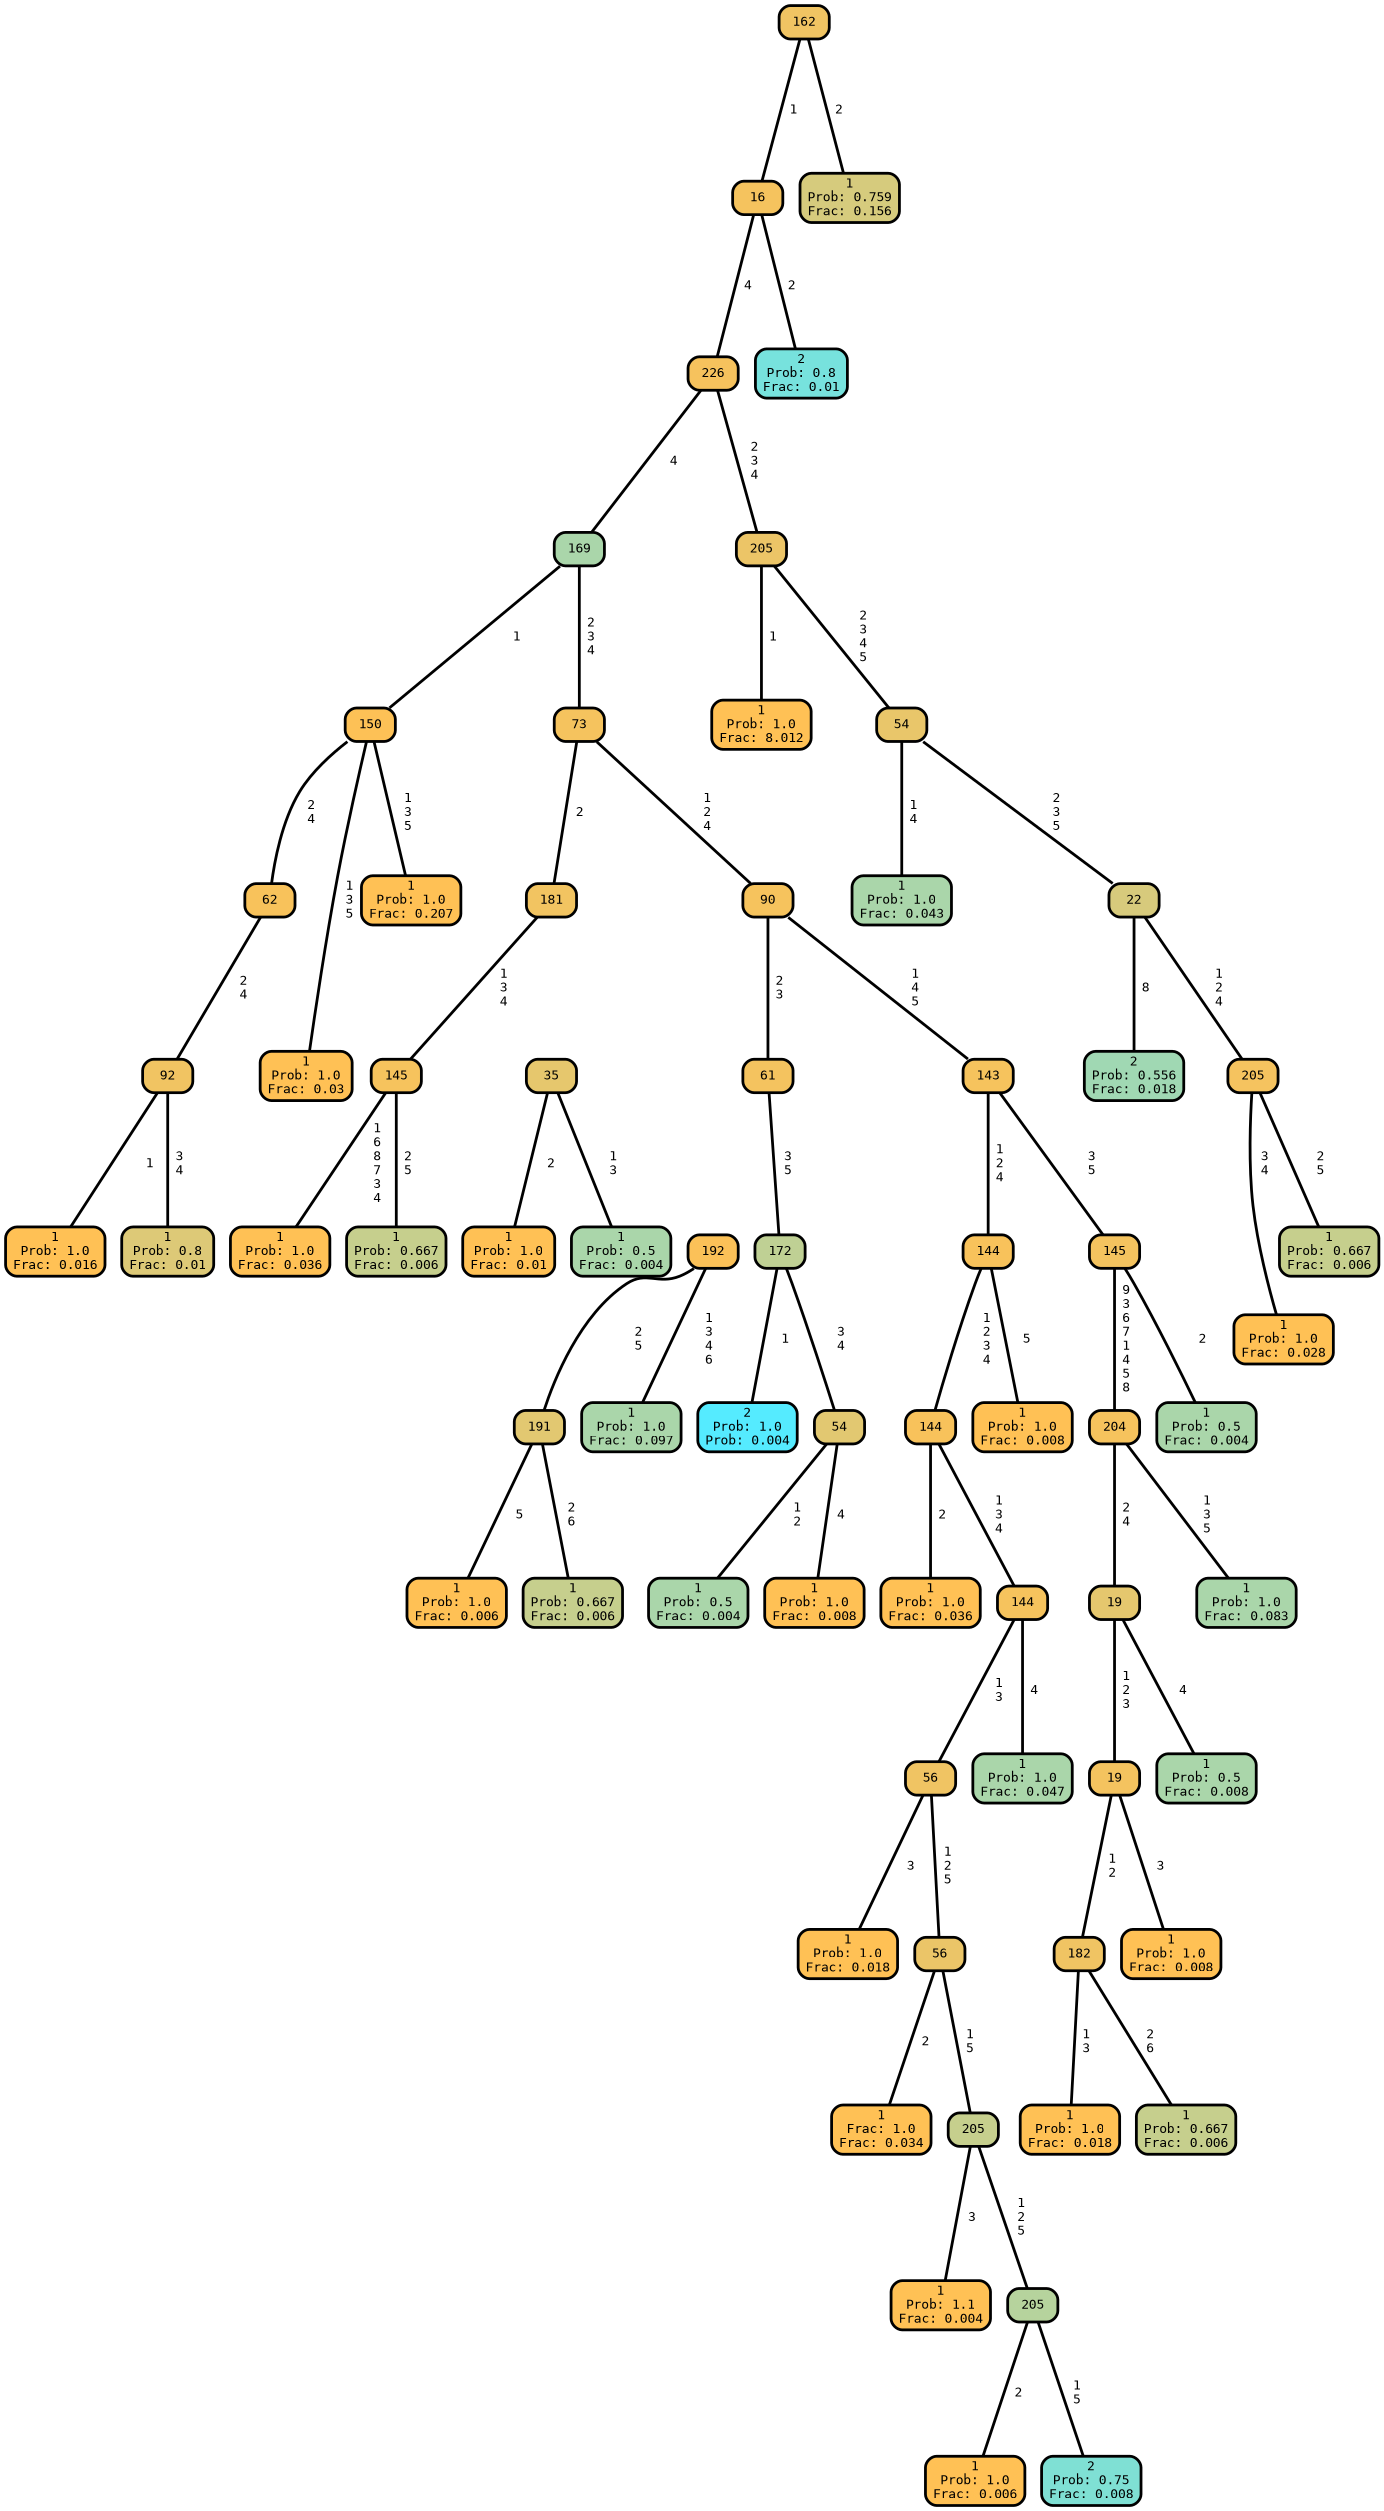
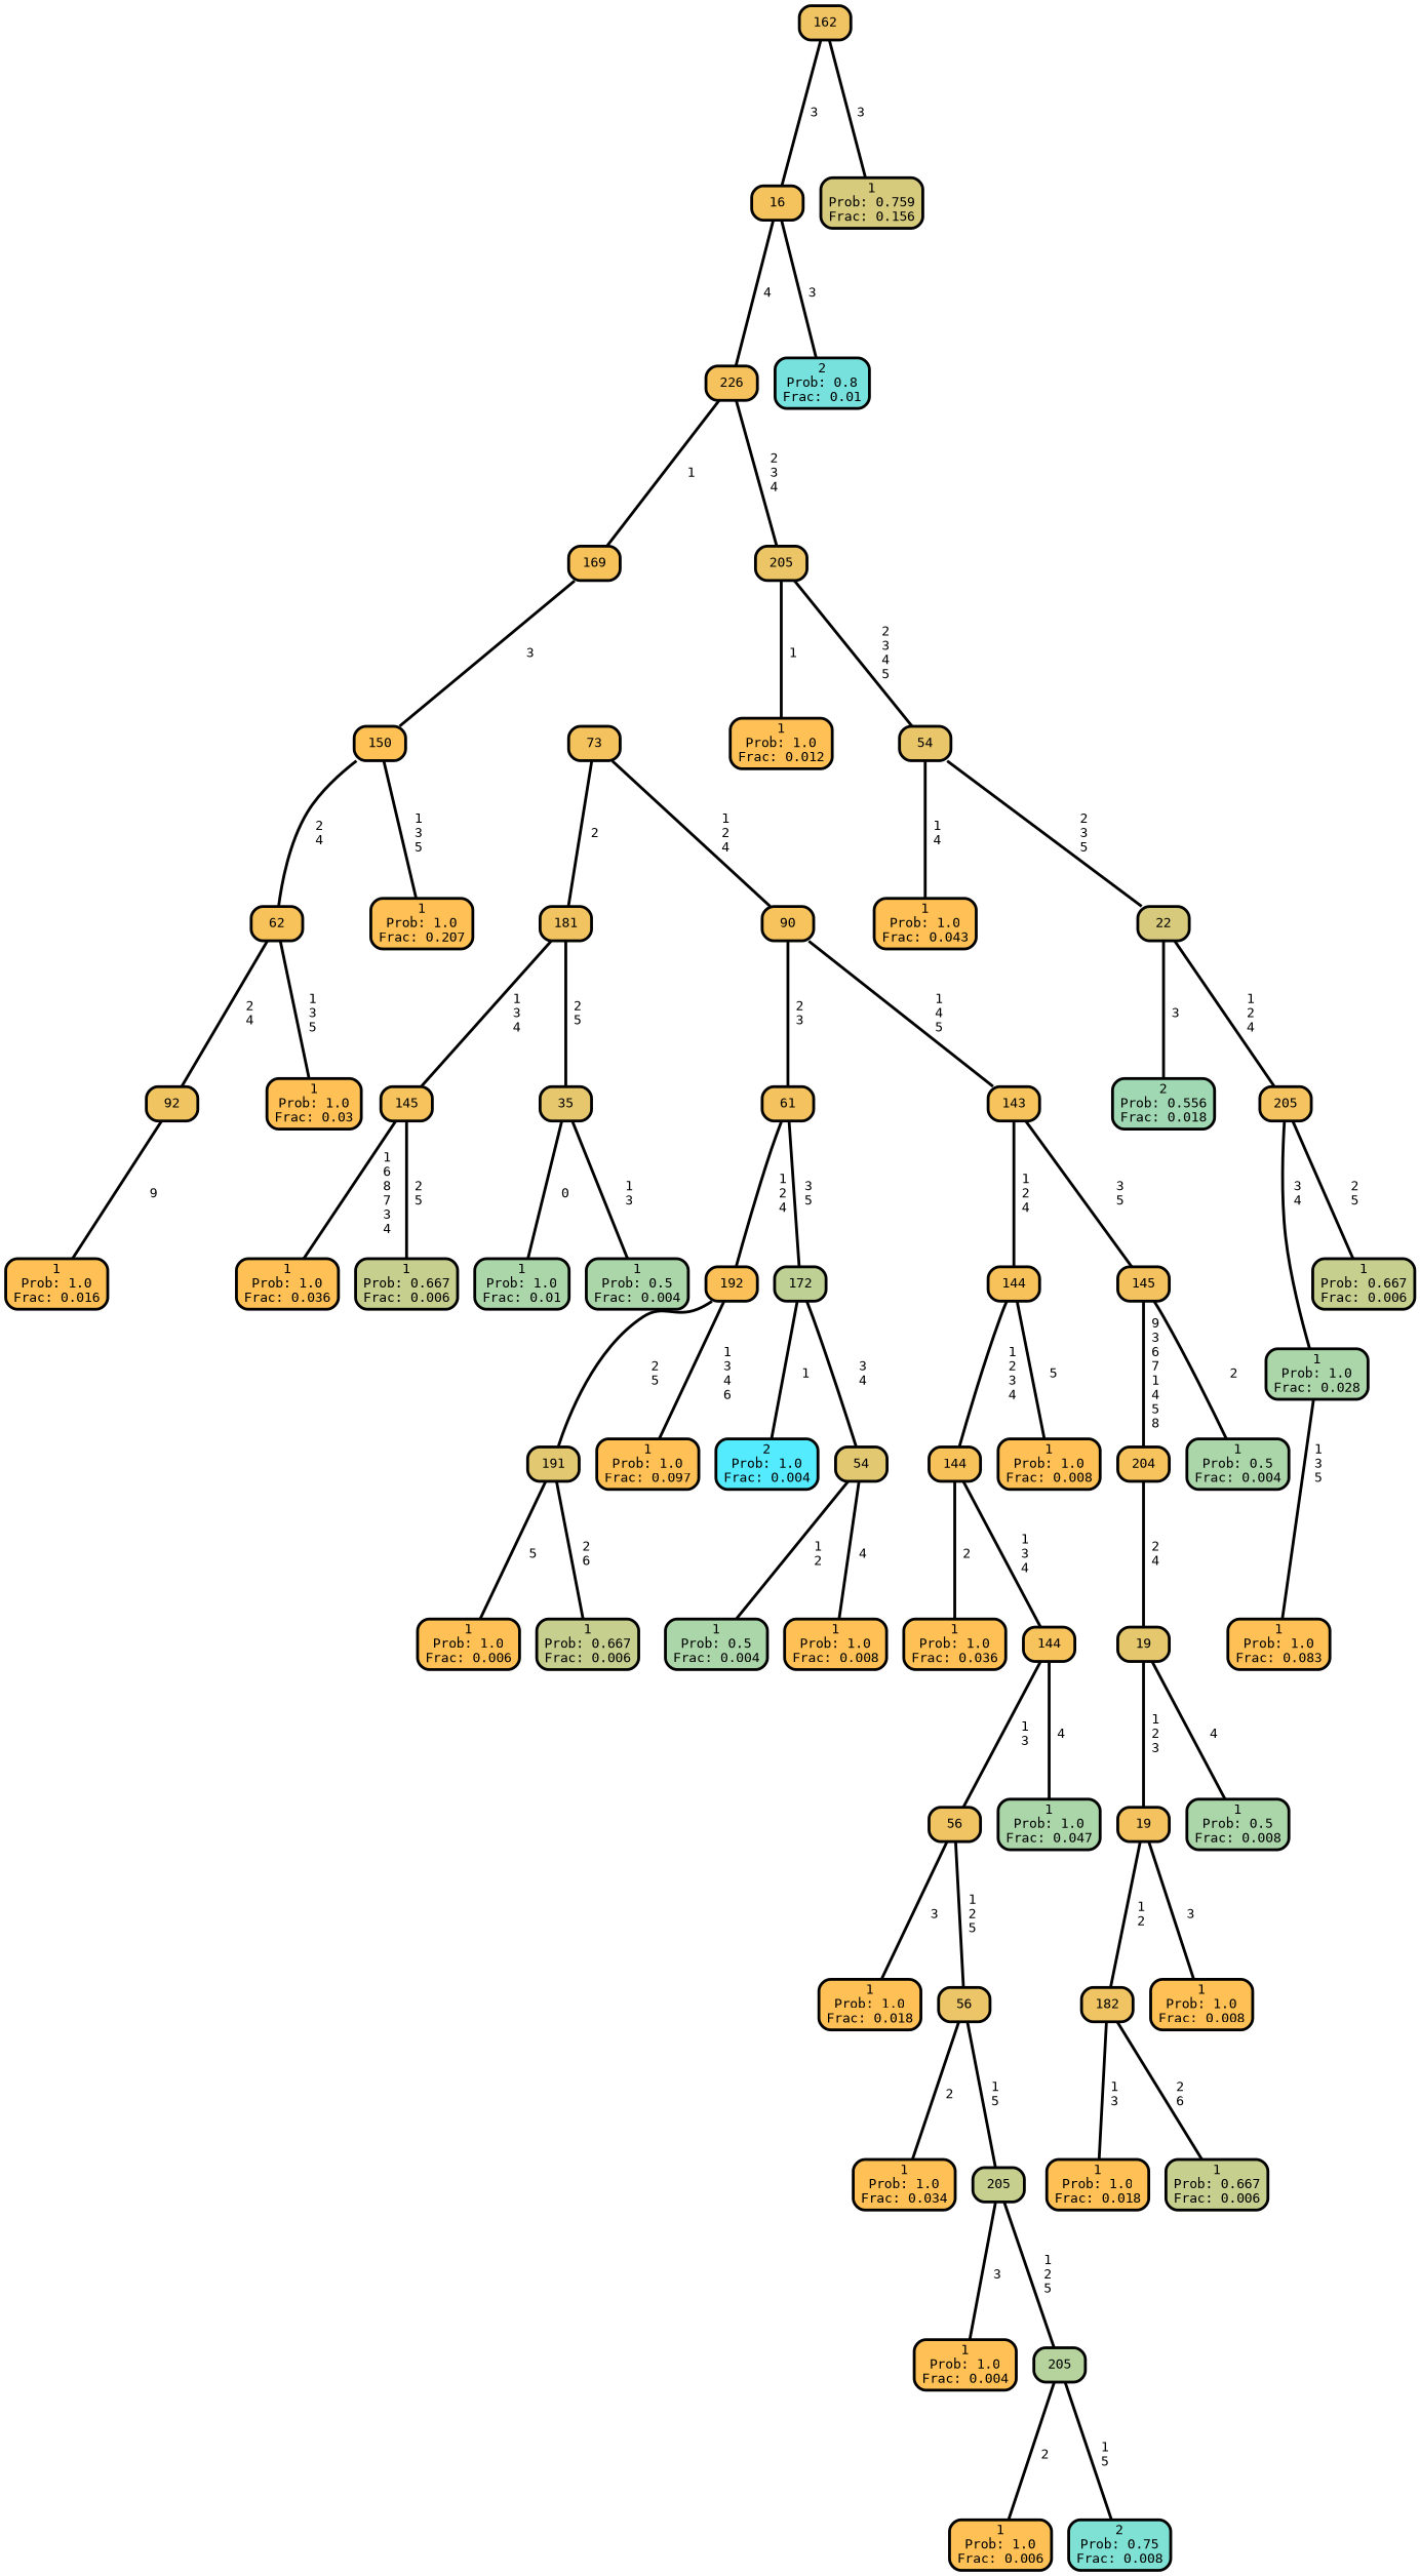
  graph {
    fontname="DejaVu Sans Mono"
    ranksep="0 equally"
    splines=straight
    node [color=black fillcolor="#ffc155" fontcolor=black fontname="DejaVu Sans Mono" penwidth=3 shape=box style="filled, rounded"]
    edge [color=black fontname="DejaVu Sans Mono" penwidth=3]
    n1 [label="1\nProb: 1.0\nFrac: 0.016"]
    n2 [fillcolor="#f1c462" label=92]
-   n3 [fillcolor="#ddc977" label="1\nProb: 0.8\nFrac: 0.01"]
    n4 [fillcolor="#f8c25b" label=62]
    n5 [label="1\nProb: 1.0\nFrac: 0.03"]
    n6 [fillcolor="#fdc156" label=150]
    n7 [label="1\nProb: 1.0\nFrac: 0.207"]
-   n8 [fillcolor="#aad6aa" label=169]
+   n8 [fillcolor="#f8c25b" label=169]
    n9 [fillcolor="#f5c35e" label=73]
    n10 [fillcolor="#f2c461" label=181]
    n11 [fillcolor="#f6c35d" label=90]
    n12 [label="1\nProb: 1.0\nFrac: 0.036"]
    n13 [fillcolor="#f6c35d" label=145]
    n14 [fillcolor="#c6cf8d" label="1\nProb: 0.667\nFrac: 0.006"]
    n15 [fillcolor="#e6c76d" label=35]
-   n16 [label="1\nProb: 1.0\nFrac: 0.01"]
+   n16 [fillcolor="#aad6aa" label="1\nProb: 1.0\nFrac: 0.01"]
    n17 [fillcolor="#aad6aa" label="1\nProb: 0.5\nFrac: 0.004"]
    n18 [fillcolor="#f4c35f" label=61]
    n19 [fillcolor="#f6c35d" label=143]
    n20 [label="1\nProb: 1.0\nFrac: 0.006"]
    n21 [fillcolor="#e2c871" label=191]
    n22 [fillcolor="#c6cf8d" label="1\nProb: 0.667\nFrac: 0.006"]
    n23 [fillcolor="#fbc158" label=192]
-   n24 [fillcolor="#aad6aa" label="1\nProb: 1.0\nFrac: 0.097"]
+   n24 [label="1\nProb: 1.0\nFrac: 0.097"]
    n25 [fillcolor="#bfd094" label=172]
-   n26 [fillcolor="#55ebff" label="2\nProb: 1.0\nProb: 0.004"]
+   n26 [fillcolor="#55ebff" label="2\nProb: 1.0\nFrac: 0.004"]
    n27 [fillcolor="#e2c871" label=54]
    n28 [fillcolor="#aad6aa" label="1\nProb: 0.5\nFrac: 0.004"]
    n29 [label="1\nProb: 1.0\nFrac: 0.008"]
    n30 [fillcolor="#f8c25b" label=144]
    n31 [fillcolor="#f4c35f" label=145]
    n32 [label="1\nProb: 1.0\nFrac: 0.036"]
    n33 [fillcolor="#f8c25b" label=144]
    n34 [fillcolor="#f6c35d" label=144]
    n35 [fillcolor="#f0c463" label=56]
    n36 [fillcolor="#aad6aa" label="1\nProb: 1.0\nFrac: 0.047"]
    n37 [label="1\nProb: 1.0\nFrac: 0.018"]
    n38 [fillcolor="#ebc568" label=56]
-   n39 [label="1\nFrac: 1.0\nFrac: 0.034"]
+   n39 [label="1\nProb: 1.0\nFrac: 0.034"]
    n40 [fillcolor="#c6cf8d" label=205]
-   n41 [label="1\nProb: 1.1\nFrac: 0.004"]
+   n41 [label="1\nProb: 1.0\nFrac: 0.004"]
    n42 [fillcolor="#b6d39d" label=205]
    n43 [label="1\nProb: 1.0\nFrac: 0.006"]
    n44 [fillcolor="#7fe0d4" label="2\nProb: 0.75\nFrac: 0.008"]
    n45 [label="1\nProb: 1.0\nFrac: 0.008"]
    n46 [fillcolor="#f6c35d" label=204]
    n47 [fillcolor="#aad6aa" label="1\nProb: 0.5\nFrac: 0.004"]
    n48 [label="1\nProb: 1.0\nFrac: 0.018"]
    n49 [fillcolor="#f0c463" label=182]
    n50 [fillcolor="#c6cf8d" label="1\nProb: 0.667\nFrac: 0.006"]
    n51 [fillcolor="#f4c35f" label=19]
    n52 [label="1\nProb: 1.0\nFrac: 0.008"]
    n53 [fillcolor="#e5c76e" label=19]
    n54 [fillcolor="#aad6aa" label="1\nProb: 0.5\nFrac: 0.008"]
-   n55 [fillcolor="#aad6aa" label="1\nProb: 1.0\nFrac: 0.083"]
+   n55 [label="1\nProb: 1.0\nFrac: 0.083"]
    n56 [fillcolor="#f6c25d" label=226]
    n57 [fillcolor="#ecc567" label=205]
-   n58 [label="1\nProb: 1.0\nFrac: 8.012"]
+   n58 [label="1\nProb: 1.0\nFrac: 0.012"]
    n59 [fillcolor="#e9c66a" label=54]
-   n60 [fillcolor="#aad6aa" label="1\nProb: 1.0\nFrac: 0.043"]
+   n60 [label="1\nProb: 1.0\nFrac: 0.043"]
    n61 [fillcolor="#d7ca7c" label=22]
    n62 [fillcolor="#a0d8b3" label="2\nProb: 0.556\nFrac: 0.018"]
    n63 [fillcolor="#f5c35f" label=205]
-   n64 [label="1\nProb: 1.0\nFrac: 0.028"]
+   n64 [fillcolor="#aad6aa" label="1\nProb: 1.0\nFrac: 0.028"]
    n65 [fillcolor="#c6cf8d" label="1\nProb: 0.667\nFrac: 0.006"]
    n66 [fillcolor="#f5c35e" label=16]
    n67 [fillcolor="#77e2dd" label="2\nProb: 0.8\nFrac: 0.01"]
    n68 [fillcolor="#f0c463" label=162]
    n69 [fillcolor="#d6cb7d" label="1\nProb: 0.759\nFrac: 0.156"]
    subgraph sub_1 {
      rank=same
    }
-   n2 -- n1 [label=" 1"]
-   n2 -- n3 [label=" 3\n 4"]
+   n2 -- n1 [label=" 9"]
    n4 -- n2 [label=" 2\n 4"]
-   n6 -- n5 [label=" 1\n 3\n 5"]
+   n4 -- n5 [label=" 1\n 3\n 5"]
    n6 -- n4 [label=" 2\n 4"]
    n6 -- n7 [label=" 1\n 3\n 5"]
-   n8 -- n6 [label=" 1"]
-   n8 -- n9 [label=" 2\n 3\n 4"]
+   n8 -- n6 [label=" 3"]
    n9 -- n10 [label=" 2"]
    n9 -- n11 [label=" 1\n 2\n 4"]
    n10 -- n13 [label=" 1\n 3\n 4"]
+   n10 -- n15 [label=" 2\n 5"]
    n11 -- n18 [label=" 2\n 3"]
    n11 -- n19 [label=" 1\n 4\n 5"]
    n13 -- n12 [label=" 1\n 6\n 8\n 7\n 3\n 4"]
    n13 -- n14 [label=" 2\n 5"]
-   n15 -- n16 [label=" 2"]
+   n15 -- n16 [label=" 0"]
    n15 -- n17 [label=" 1\n 3"]
+   n18 -- n23 [label=" 1\n 2\n 4"]
    n18 -- n25 [label=" 3\n 5"]
    n19 -- n30 [label=" 1\n 2\n 4"]
    n19 -- n31 [label=" 3\n 5"]
    n21 -- n20 [label=" 5"]
    n21 -- n22 [label=" 2\n 6"]
    n23 -- n21 [label=" 2\n 5"]
    n23 -- n24 [label=" 1\n 3\n 4\n 6"]
    n25 -- n26 [label=" 1"]
    n25 -- n27 [label=" 3\n 4"]
    n27 -- n28 [label=" 1\n 2"]
    n27 -- n29 [label=" 4"]
    n30 -- n33 [label=" 1\n 2\n 3\n 4"]
    n30 -- n45 [label=" 5"]
    n31 -- n46 [label=" 9\n 3\n 6\n 7\n 1\n 4\n 5\n 8"]
    n31 -- n47 [label=" 2"]
    n33 -- n32 [label=" 2"]
    n33 -- n34 [label=" 1\n 3\n 4"]
    n34 -- n35 [label=" 1\n 3"]
    n34 -- n36 [label=" 4"]
    n35 -- n37 [label=" 3"]
    n35 -- n38 [label=" 1\n 2\n 5"]
    n38 -- n39 [label=" 2"]
    n38 -- n40 [label=" 1\n 5"]
    n40 -- n41 [label=" 3"]
    n40 -- n42 [label=" 1\n 2\n 5"]
    n42 -- n43 [label=" 2"]
    n42 -- n44 [label=" 1\n 5"]
    n46 -- n53 [label=" 2\n 4"]
-   n46 -- n55 [label=" 1\n 3\n 5"]
+   n64 -- n55 [label=" 1\n 3\n 5"]
    n49 -- n48 [label=" 1\n 3"]
    n49 -- n50 [label=" 2\n 6"]
    n51 -- n49 [label=" 1\n 2"]
    n51 -- n52 [label=" 3"]
    n53 -- n51 [label=" 1\n 2\n 3"]
    n53 -- n54 [label=" 4"]
-   n56 -- n8 [label=" 4"]
+   n56 -- n8 [label=" 1"]
    n56 -- n57 [label=" 2\n 3\n 4"]
    n57 -- n58 [label=" 1"]
    n57 -- n59 [label=" 2\n 3\n 4\n 5"]
    n59 -- n60 [label=" 1\n 4"]
    n59 -- n61 [label=" 2\n 3\n 5"]
-   n61 -- n62 [label=" 8"]
+   n61 -- n62 [label=" 3"]
    n61 -- n63 [label=" 1\n 2\n 4"]
    n63 -- n64 [label=" 3\n 4"]
    n63 -- n65 [label=" 2\n 5"]
    n66 -- n56 [label=" 4"]
-   n66 -- n67 [label=" 2"]
-   n68 -- n66 [label=" 1"]
-   n68 -- n69 [label=" 2"]
+   n66 -- n67 [label=" 3"]
+   n68 -- n66 [label=" 3"]
+   n68 -- n69 [label=" 3"]
  }
